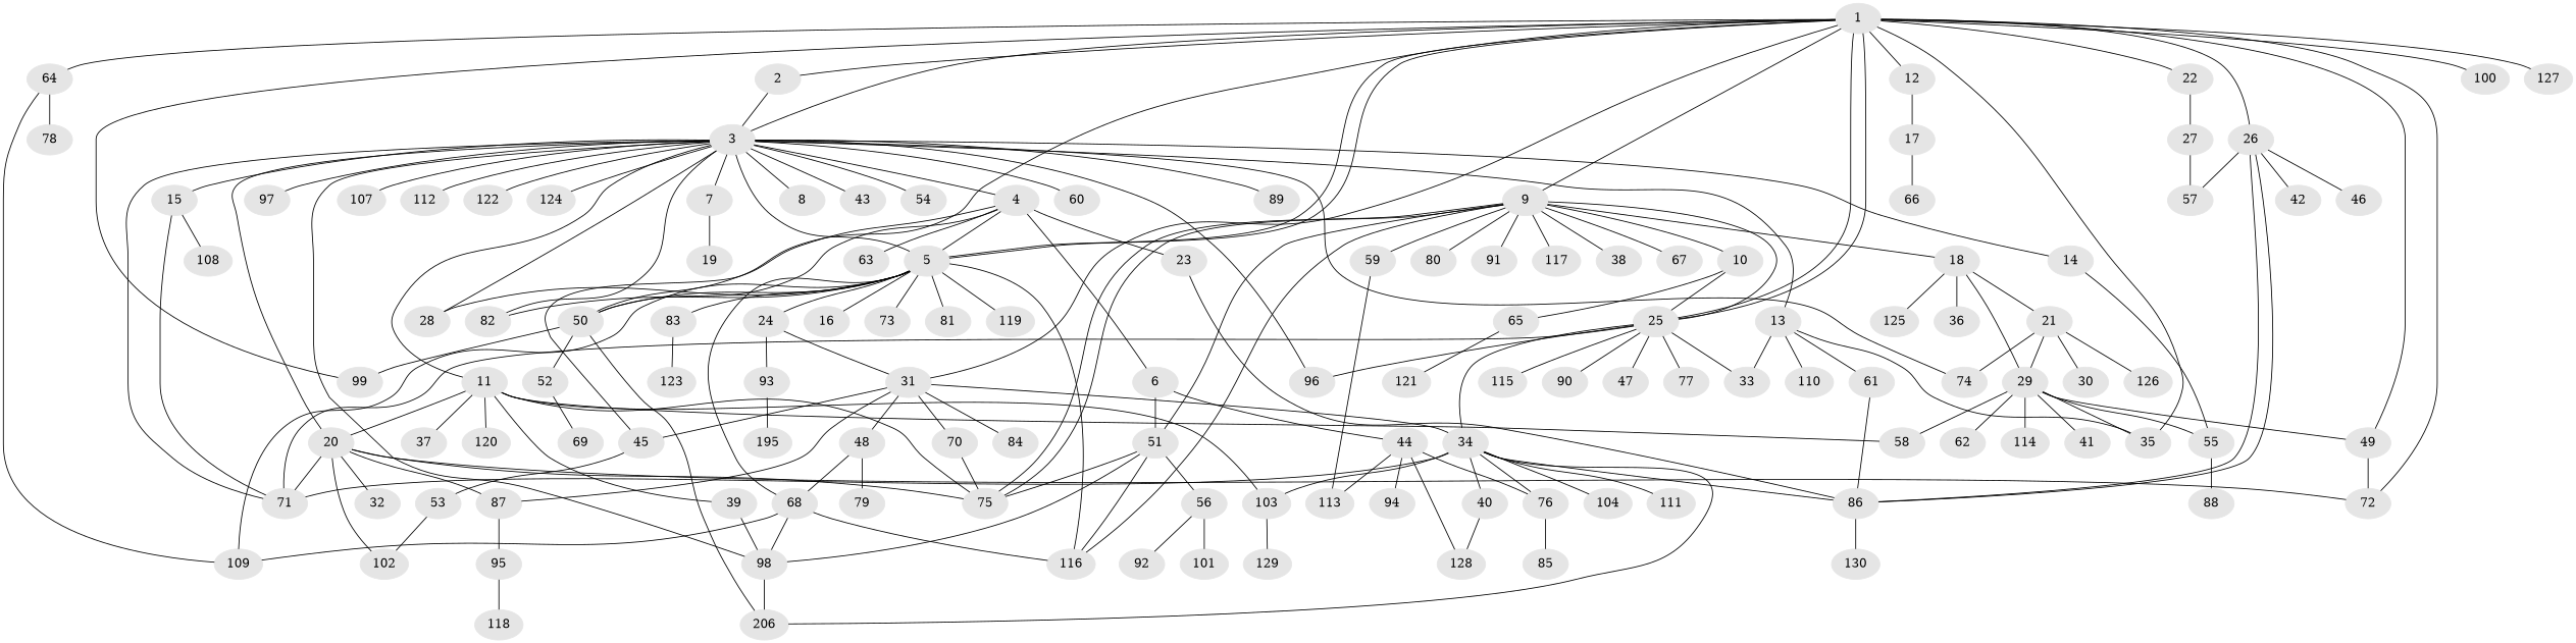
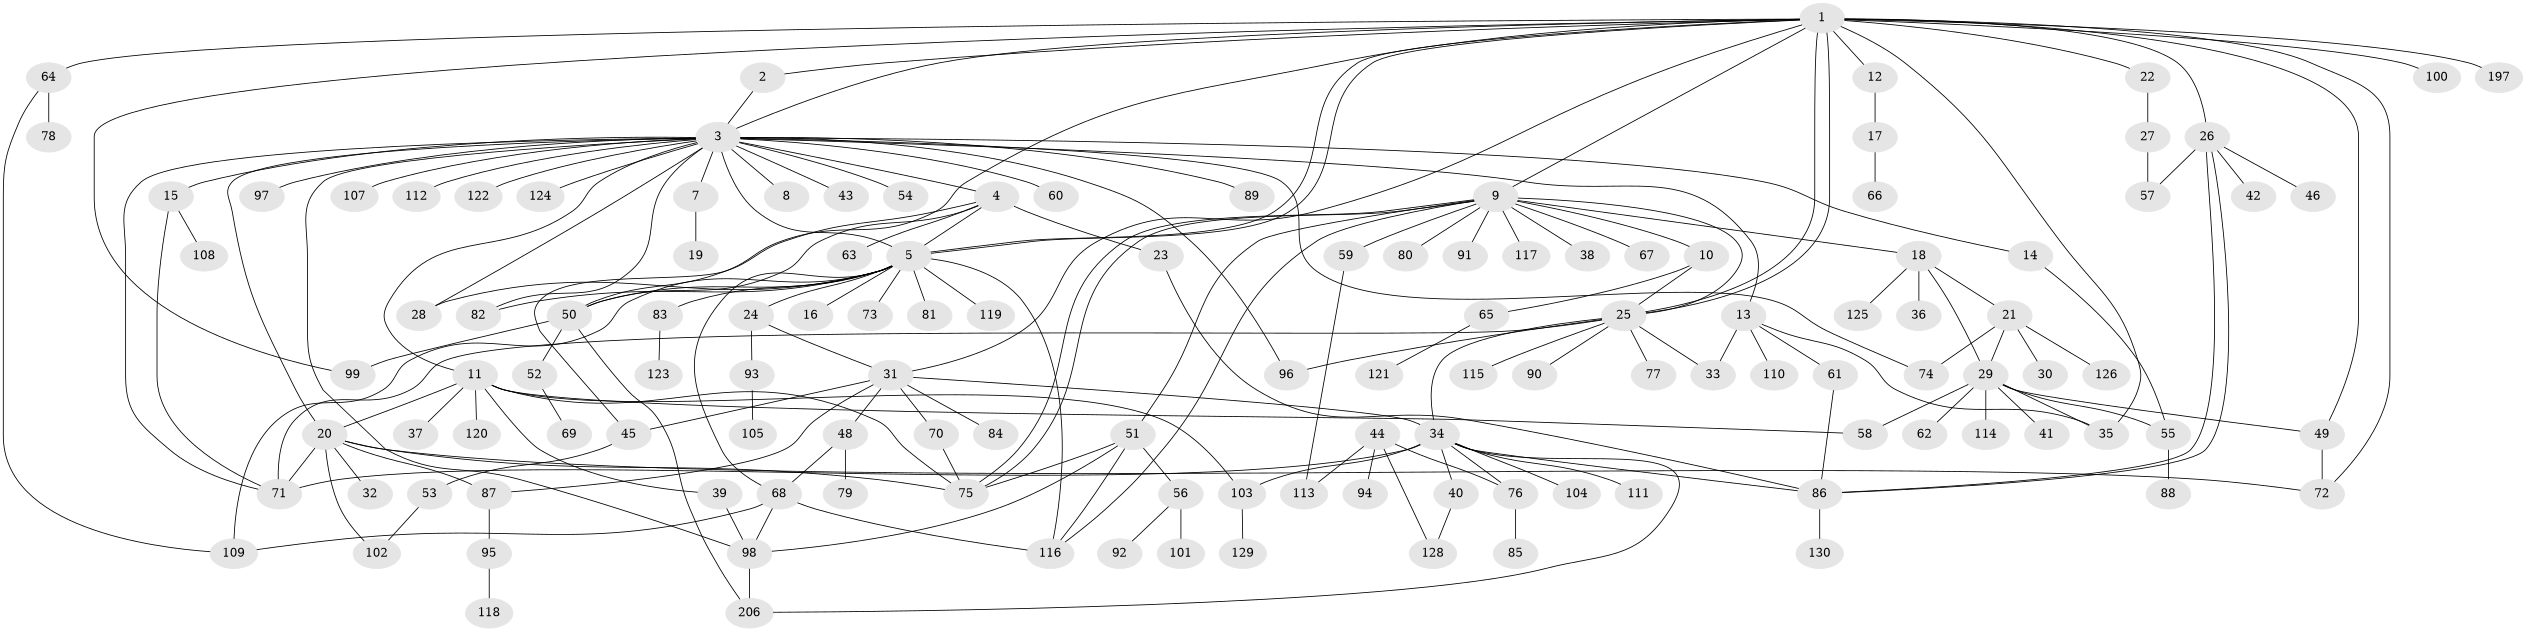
  graph {
    node [color=gray90 style=filled]
    1
    2
    3
    5
    9
    12
    22
    25
    26
    31
    35
    49
    50
    64
    72
    99
    100
-   127
+   127 [label=197]
    4
    7
    8
    11
    13
    14
    15
    20
    28
    43
    54
    60
    71
    82
    89
    96
    97
    98
    107
    112
    122
    124
    74
    16
    24
    68
    73
    81
    83
    109
    116
    119
    51
    10
    18
    38
    59
    67
    75
    80
    91
    117
    17
    27
    90
    33
    34
-   47
    77
    115
    86
    42
    46
    57
    45
    87
    48
    70
    84
    n78 [label=206]
    52
    78
-   6
    23
    63
    19
    37
    39
    58
    103
    120
    61
    110
    55
    108
    32
    102
    21
    29
    30
    126
    44
    53
    93
    123
    76
    128
    94
    113
    56
    65
    36
    125
    121
    129
    66
    88
    41
    62
    114
    95
    130
-   105 [label=195]
+   105
    40
    104
    111
    79
    85
    69
    92
    101
    118
    1 -- 2
    1 -- 3
    1 -- 5
    1 -- 5
    1 -- 9
    1 -- 12
    1 -- 22
    1 -- 25
    1 -- 25
    1 -- 26
    1 -- 31
    1 -- 35
    1 -- 49
    1 -- 50
    1 -- 64
    1 -- 72
    1 -- 99
    1 -- 100
    1 -- 127
    2 -- 3
    3 -- 5
    3 -- 4
    3 -- 7
    3 -- 8
    3 -- 11
    3 -- 13
    3 -- 14
    3 -- 15
    3 -- 20
    3 -- 28
    3 -- 43
    3 -- 54
    3 -- 60
    3 -- 71
    3 -- 82
    3 -- 89
    3 -- 96
    3 -- 97
    3 -- 98
    3 -- 107
    3 -- 112
    3 -- 122
    3 -- 124
    3 -- 74
    5 -- 50
    5 -- 28
    5 -- 82
    5 -- 16
    5 -- 24
    5 -- 68
    5 -- 73
    5 -- 81
    5 -- 83
    5 -- 109
    5 -- 116
    5 -- 119
    9 -- 25
    9 -- 116
    9 -- 51
    9 -- 10
    9 -- 18
    9 -- 38
    9 -- 59
    9 -- 67
    9 -- 75
    9 -- 75
    9 -- 80
    9 -- 91
    9 -- 117
    12 -- 17
    22 -- 27
    25 -- 71
    25 -- 96
    25 -- 90
    25 -- 33
    25 -- 34
-   25 -- 47
    25 -- 77
    25 -- 115
    26 -- 86
    26 -- 86
    26 -- 42
    26 -- 46
    26 -- 57
    31 -- 34
    31 -- 45
    31 -- 87
    31 -- 48
    31 -- 70
    31 -- 84
    49 -- 72
    50 -- 99
    50 -- n78
    50 -- 52
    64 -- 109
    64 -- 78
    4 -- 5
    4 -- 50
    4 -- 45
-   4 -- 6
    4 -- 23
    4 -- 63
    7 -- 19
    11 -- 20
    11 -- 75
    11 -- 37
    11 -- 39
    11 -- 58
    11 -- 103
    11 -- 120
    13 -- 35
    13 -- 33
    13 -- 61
    13 -- 110
    14 -- 55
    15 -- 71
    15 -- 108
    20 -- 72
    20 -- 71
    20 -- 75
    20 -- 87
    20 -- 32
    20 -- 102
    98 -- n78
    24 -- 31
    24 -- 93
    68 -- 98
    68 -- 109
    68 -- 116
    83 -- 123
    51 -- 98
    51 -- 116
    51 -- 75
    51 -- 56
    10 -- 25
    10 -- 65
    18 -- 21
    18 -- 29
    18 -- 36
    18 -- 125
    59 -- 113
    17 -- 66
    27 -- 57
    34 -- 71
    34 -- 86
    34 -- n78
    34 -- 103
    34 -- 76
    34 -- 40
    34 -- 104
    34 -- 111
    86 -- 130
    45 -- 53
    87 -- 95
    48 -- 68
    48 -- 79
    70 -- 75
    52 -- 69
-   6 -- 51
-   6 -- 44
    23 -- 86
    39 -- 98
    103 -- 129
    61 -- 86
    55 -- 88
    21 -- 74
    21 -- 29
    21 -- 30
    21 -- 126
    29 -- 35
    29 -- 49
    29 -- 58
    29 -- 55
    29 -- 41
    29 -- 62
    29 -- 114
    44 -- 76
    44 -- 128
    44 -- 94
    44 -- 113
    53 -- 102
    93 -- 105
    76 -- 85
    56 -- 92
    56 -- 101
    65 -- 121
    95 -- 118
    40 -- 128
  }
